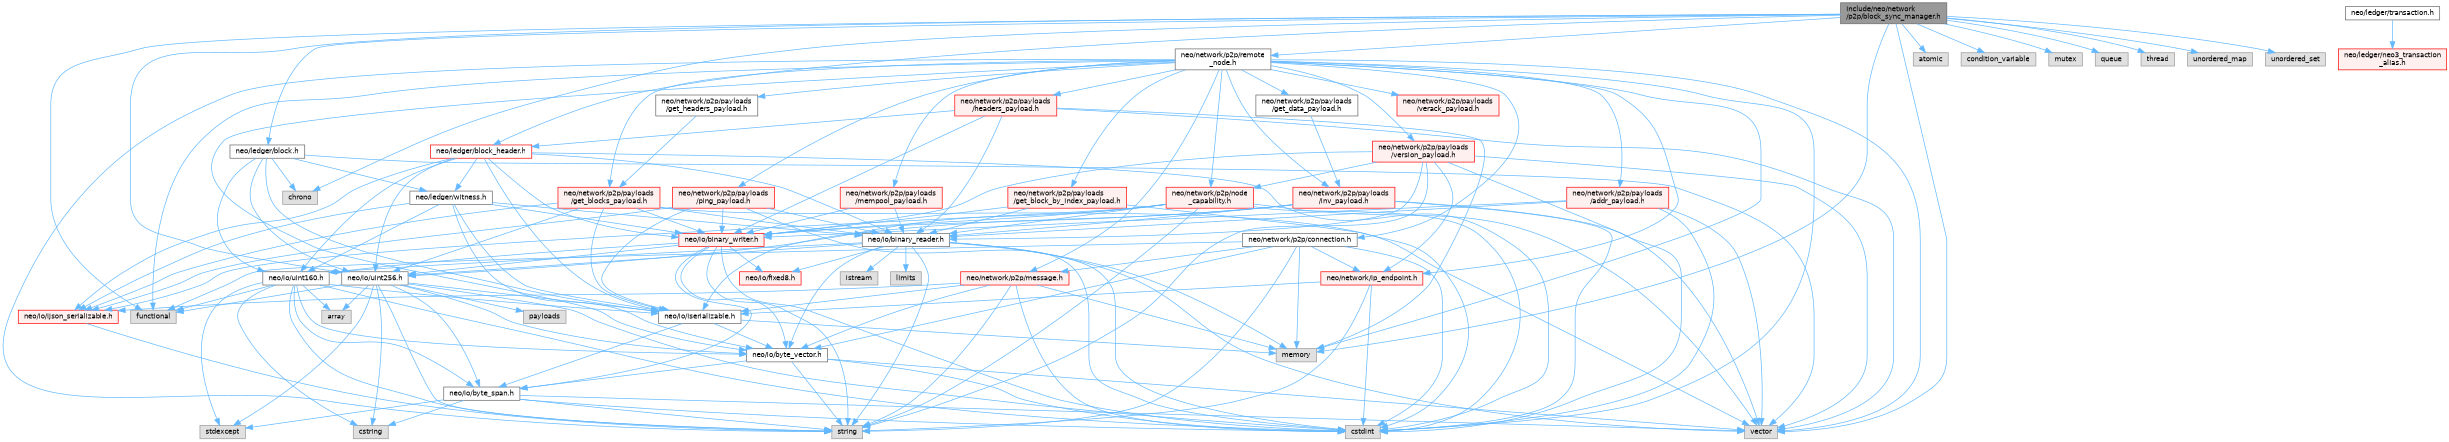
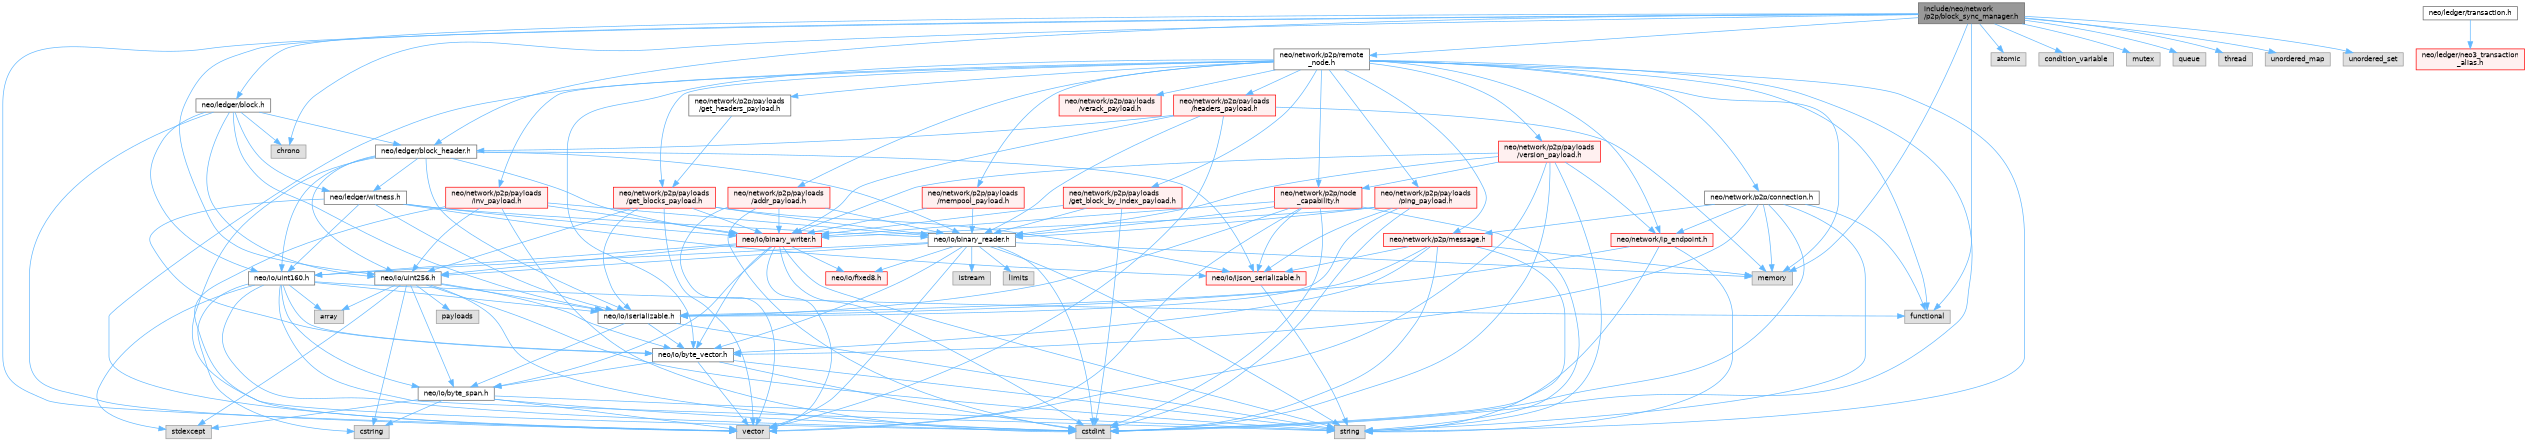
  digraph {
    node [color=grey60 fillcolor="#E0E0E0" fontname=Helvetica fontsize=10 shape=box style=filled]
    edge [color=steelblue1 fontname=Helvetica fontsize=10 labelfontname=Helvetica labelfontsize=10 style=solid]
    n1 [color=gray40 fillcolor=grey60 fontcolor=black height=0.2 label="include/neo/network\l/p2p/block_sync_manager.h" width=0.4]
    n2 [color=grey40 fillcolor=white height=0.2 label="neo/io/uint256.h" width=0.4]
    n3 [height=0.2 label=vector width=0.4]
    n4 [height=0.2 label=memory width=0.4]
    n5 [height=0.2 label=functional width=0.4]
    n6 [color=grey40 fillcolor=white height=0.2 label="neo/ledger/block.h" width=0.4]
-   n7 [color=red fillcolor=white height=0.2 label="neo/ledger/block_header.h" width=0.4]
+   n7 [color=grey40 fillcolor=white height=0.2 label="neo/ledger/block_header.h" width=0.4]
    n8 [height=0.2 label=chrono width=0.4]
    n9 [color=grey40 fillcolor=white height=0.2 label="neo/network/p2p/remote\l_node.h" width=0.4]
    n10 [height=0.2 label=atomic width=0.4]
    n11 [height=0.2 label=condition_variable width=0.4]
    n12 [height=0.2 label=mutex width=0.4]
    n13 [height=0.2 label=queue width=0.4]
    n14 [height=0.2 label=thread width=0.4]
    n15 [height=0.2 label=unordered_map width=0.4]
    n16 [height=0.2 label=unordered_set width=0.4]
    n17 [color=grey40 fillcolor=white height=0.2 label="neo/io/byte_span.h" width=0.4]
    n18 [height=0.2 label=cstdint width=0.4]
    n19 [height=0.2 label=cstring width=0.4]
    n20 [height=0.2 label=stdexcept width=0.4]
    n21 [height=0.2 label=string width=0.4]
    n22 [color=grey40 fillcolor=white height=0.2 label="neo/io/byte_vector.h" width=0.4]
    n23 [color=grey40 fillcolor=white height=0.2 label="neo/io/iserializable.h" width=0.4]
    n24 [height=0.2 label=array width=0.4]
    n25 [height=0.2 label=payloads width=0.4]
    n26 [color=grey40 fillcolor=white height=0.2 label="neo/io/uint160.h" width=0.4]
    n27 [color=grey40 fillcolor=white height=0.2 label="neo/ledger/witness.h" width=0.4]
    n28 [color=grey40 fillcolor=white height=0.2 label="neo/io/binary_reader.h" width=0.4]
    n29 [color=red fillcolor="#FFF0F0" height=0.2 label="neo/io/binary_writer.h" width=0.4]
    n30 [color=red fillcolor="#FFF0F0" height=0.2 label="neo/io/ijson_serializable.h" width=0.4]
    n31 [color=red fillcolor="#FFF0F0" height=0.2 label="neo/network/ip_endpoint.h" width=0.4]
    n32 [color=grey40 fillcolor=white height=0.2 label="neo/network/p2p/connection.h" width=0.4]
    n33 [color=red fillcolor="#FFF0F0" height=0.2 label="neo/network/p2p/message.h" width=0.4]
    n34 [color=red fillcolor="#FFF0F0" height=0.2 label="neo/network/p2p/node\l_capability.h" width=0.4]
    n35 [color=red fillcolor="#FFF0F0" height=0.2 label="neo/network/p2p/payloads\l/addr_payload.h" width=0.4]
    n36 [color=red fillcolor="#FFF0F0" height=0.2 label="neo/network/p2p/payloads\l/get_block_by_index_payload.h" width=0.4]
    n37 [color=red fillcolor="#FFF0F0" height=0.2 label="neo/network/p2p/payloads\l/get_blocks_payload.h" width=0.4]
-   n38 [color=grey40 fillcolor=white height=0.2 label="neo/network/p2p/payloads\l/get_data_payload.h" width=0.4]
    n39 [color=red fillcolor="#FFF0F0" height=0.2 label="neo/network/p2p/payloads\l/inv_payload.h" width=0.4]
    n40 [color=grey40 fillcolor=white height=0.2 label="neo/network/p2p/payloads\l/get_headers_payload.h" width=0.4]
    n41 [color=red fillcolor="#FFF0F0" height=0.2 label="neo/network/p2p/payloads\l/headers_payload.h" width=0.4]
    n42 [color=red fillcolor="#FFF0F0" height=0.2 label="neo/network/p2p/payloads\l/mempool_payload.h" width=0.4]
    n43 [color=red fillcolor="#FFF0F0" height=0.2 label="neo/network/p2p/payloads\l/ping_payload.h" width=0.4]
    n44 [color=red fillcolor="#FFF0F0" height=0.2 label="neo/network/p2p/payloads\l/verack_payload.h" width=0.4]
    n45 [color=red fillcolor="#FFF0F0" height=0.2 label="neo/network/p2p/payloads\l/version_payload.h" width=0.4]
    n46 [color=grey40 fillcolor=white height=0.2 label="neo/ledger/transaction.h" width=0.4]
    n47 [color=red fillcolor="#FFF0F0" height=0.2 label="neo/ledger/neo3_transaction\l_alias.h" width=0.4]
    n48 [color=red fillcolor="#FFF0F0" height=0.2 label="neo/io/fixed8.h" width=0.4]
    n49 [height=0.2 label=istream width=0.4]
    n50 [height=0.2 label=limits width=0.4]
    n1 -> n2
    n1 -> n3
    n1 -> n4
    n1 -> n5
    n1 -> n6
    n1 -> n7
    n1 -> n8
    n1 -> n9
    n1 -> n10
    n1 -> n11
    n1 -> n12
    n1 -> n13
    n1 -> n14
    n1 -> n15
    n1 -> n16
-   n2 -> n5
    n2 -> n17
    n2 -> n18
    n2 -> n19
    n2 -> n20
    n2 -> n21
    n2 -> n22
    n2 -> n23
    n2 -> n24
    n2 -> n25
    n6 -> n2
    n6 -> n3
+   n6 -> n7
    n6 -> n8
    n6 -> n23
    n6 -> n26
    n6 -> n27
    n7 -> n2
    n7 -> n18
    n7 -> n23
    n7 -> n26
    n7 -> n27
    n7 -> n28
    n7 -> n29
    n7 -> n30
    n9 -> n3
    n9 -> n4
    n9 -> n5
    n9 -> n18
    n9 -> n21
    n9 -> n22
    n9 -> n31
    n9 -> n32
    n9 -> n33
    n9 -> n34
    n9 -> n35
    n9 -> n36
    n9 -> n37
-   n9 -> n38
    n9 -> n39
    n9 -> n40
    n9 -> n41
    n9 -> n42
    n9 -> n43
    n9 -> n44
    n9 -> n45
    n17 -> n3
    n17 -> n18
    n17 -> n19
    n17 -> n20
    n17 -> n21
    n22 -> n3
    n22 -> n17
    n22 -> n18
    n22 -> n21
-   n23 -> n4
+   n23 -> n21
    n23 -> n17
    n23 -> n22
    n26 -> n5
    n26 -> n17
    n26 -> n18
    n26 -> n19
    n26 -> n20
    n26 -> n21
    n26 -> n22
    n26 -> n23
    n26 -> n24
    n27 -> n22
    n27 -> n23
    n27 -> n26
    n27 -> n28
    n27 -> n29
    n27 -> n30
    n28 -> n2
    n28 -> n3
    n28 -> n4
    n28 -> n18
    n28 -> n21
    n28 -> n22
    n28 -> n26
    n28 -> n48
    n28 -> n49
    n28 -> n50
    n29 -> n2
+   n29 -> n3
    n29 -> n17
    n29 -> n18
    n29 -> n21
    n29 -> n22
    n29 -> n26
    n29 -> n48
    n30 -> n21
    n31 -> n18
    n31 -> n21
    n31 -> n23
    n32 -> n4
    n32 -> n5
    n32 -> n18
    n32 -> n21
    n32 -> n22
    n32 -> n31
    n32 -> n33
    n33 -> n4
    n33 -> n18
    n33 -> n21
    n33 -> n22
    n33 -> n23
    n33 -> n30
    n34 -> n3
    n34 -> n18
    n34 -> n21
    n34 -> n23
    n34 -> n28
    n34 -> n29
    n34 -> n30
    n35 -> n3
    n35 -> n18
    n35 -> n28
    n35 -> n29
    n36 -> n18
    n36 -> n28
    n36 -> n29
    n37 -> n2
    n37 -> n3
    n37 -> n23
    n37 -> n28
    n37 -> n29
    n37 -> n30
-   n38 -> n39
    n39 -> n2
    n39 -> n3
    n39 -> n18
    n39 -> n28
    n39 -> n29
    n40 -> n37
    n41 -> n3
    n41 -> n4
    n41 -> n7
    n41 -> n28
    n41 -> n29
    n42 -> n28
    n42 -> n29
    n43 -> n18
    n43 -> n23
    n43 -> n28
    n43 -> n29
    n43 -> n30
    n45 -> n3
    n45 -> n18
    n45 -> n21
    n45 -> n28
    n45 -> n29
    n45 -> n31
    n45 -> n34
    n46 -> n47
  }
